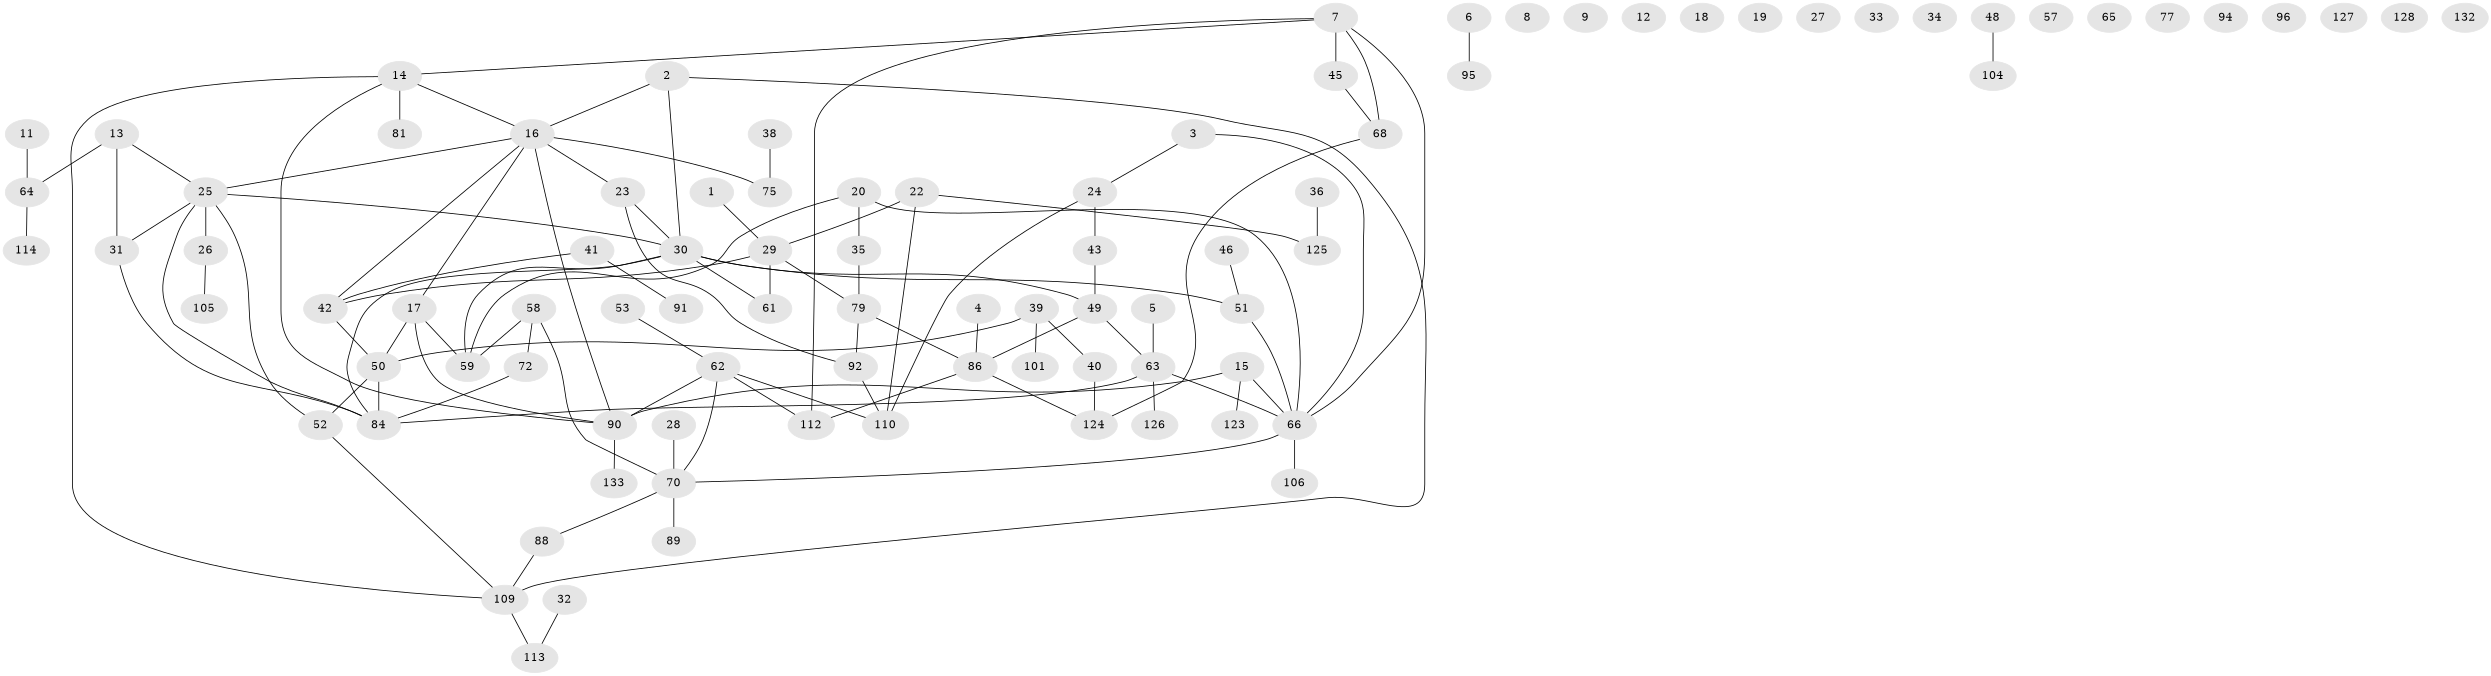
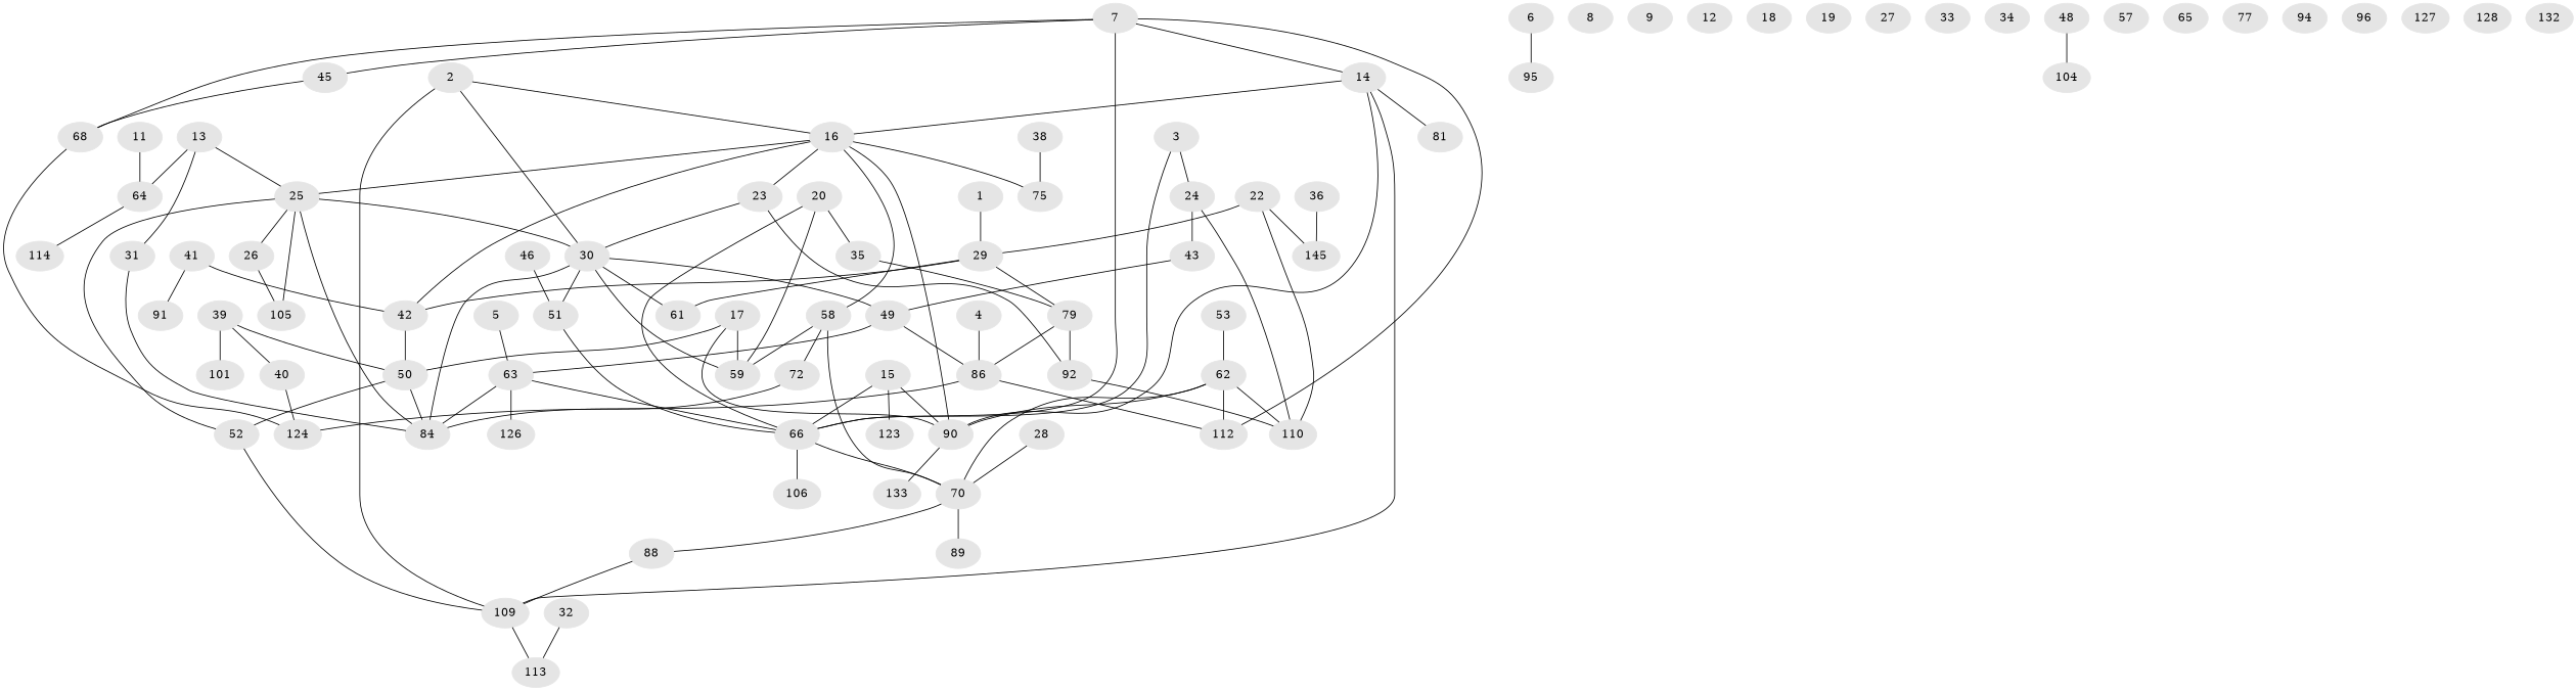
  graph {
    node [color=gray90 style=filled]
    29 [super="+55"]
    42 [super="+78"]
    61
    79 [super="+102"]
    1
    2 [super="+56"]
    16 [super="+44"]
    30 [super="+37"]
    109 [super="+119"]
    25 [super="+82"]
    90 [super="+120"]
    17 [super="+111"]
    23 [super="+85"]
    75 [super="+93"]
    59 [super="+76"]
    84 [super="+99"]
    49
    51 [super="+71"]
    113
    3 [super="+10"]
    24 [super="+97"]
    66 [super="+87"]
    43
    110
    70 [super="+107"]
    106
    86 [super="+121"]
    112
    124
    4
    63 [super="+116"]
    126
    5
    6
    95
    7 [super="+60"]
    14 [super="+108"]
    45
    68 [super="+69"]
    81
    8
    9
    64 [super="+100"]
    114
    11
    12
    13 [super="+74"]
    31 [super="+129"]
    26
    52 [super="+131"]
    105
    133
    15
    123
    50 [super="+73"]
    92
    18
    19
    20 [super="+130"]
    35
    39 [super="+47"]
    40
    101
    46
    22 [super="+122"]
-   125
+   125 [label=145]
    27
    28 [super="+118"]
    88
    89
    32 [super="+67"]
    33
    34
    36
    38
    41 [super="+103"]
    91
    48
    104
    62 [super="+80"]
    53
    57 [super="+117"]
    58 [super="+115"]
    72
    65
    77
    94
    96
    127
    128
    132
    29 -- 42
    29 -- 61
    29 -- 79
    42 -- 50
    79 -- 86
    79 -- 92
    1 -- 29
    2 -- 16
    2 -- 30
    2 -- 109
    16 -- 42
    16 -- 25
    16 -- 90
-   16 -- 17
+   16 -- 58
    16 -- 23
    16 -- 75
    30 -- 61
    30 -- 59
    30 -- 84
    30 -- 49
    30 -- 51
    109 -- 113
    25 -- 30
    25 -- 84
    25 -- 26
    25 -- 52
-   25 -- 31
+   25 -- 105
    90 -- 133
    17 -- 90
    17 -- 59
    17 -- 50
    23 -- 30
    23 -- 92
    49 -- 86
    49 -- 63
    51 -- 66
    3 -- 24
    3 -- 66
    24 -- 43
    24 -- 110
    66 -- 70
    66 -- 106
    43 -- 49
    70 -- 88
    70 -- 89
    86 -- 112
    86 -- 124
    4 -- 86
    63 -- 84
    63 -- 66
    63 -- 126
    5 -- 63
    6 -- 95
    7 -- 66
    7 -- 112
    7 -- 14
    7 -- 45
    7 -- 68
    14 -- 16
    14 -- 109
    14 -- 90
    14 -- 81
    45 -- 68
    68 -- 124
    64 -- 114
    11 -- 64
    13 -- 25
    13 -- 64
    13 -- 31
    31 -- 84
    26 -- 105
    52 -- 109
    15 -- 90
    15 -- 66
    15 -- 123
    50 -- 84
    50 -- 52
    92 -- 110
    20 -- 59
    20 -- 66
    20 -- 35
    35 -- 79
    39 -- 50
    39 -- 40
    39 -- 101
    40 -- 124
    46 -- 51
    22 -- 29
    22 -- 110
    22 -- 125
    28 -- 70
    88 -- 109
    32 -- 113
    36 -- 125
    38 -- 75
    41 -- 42
    41 -- 91
    48 -- 104
    62 -- 90
    62 -- 110
    62 -- 70
    62 -- 112
    53 -- 62
    58 -- 59
    58 -- 70
    58 -- 72
    72 -- 84
  }
